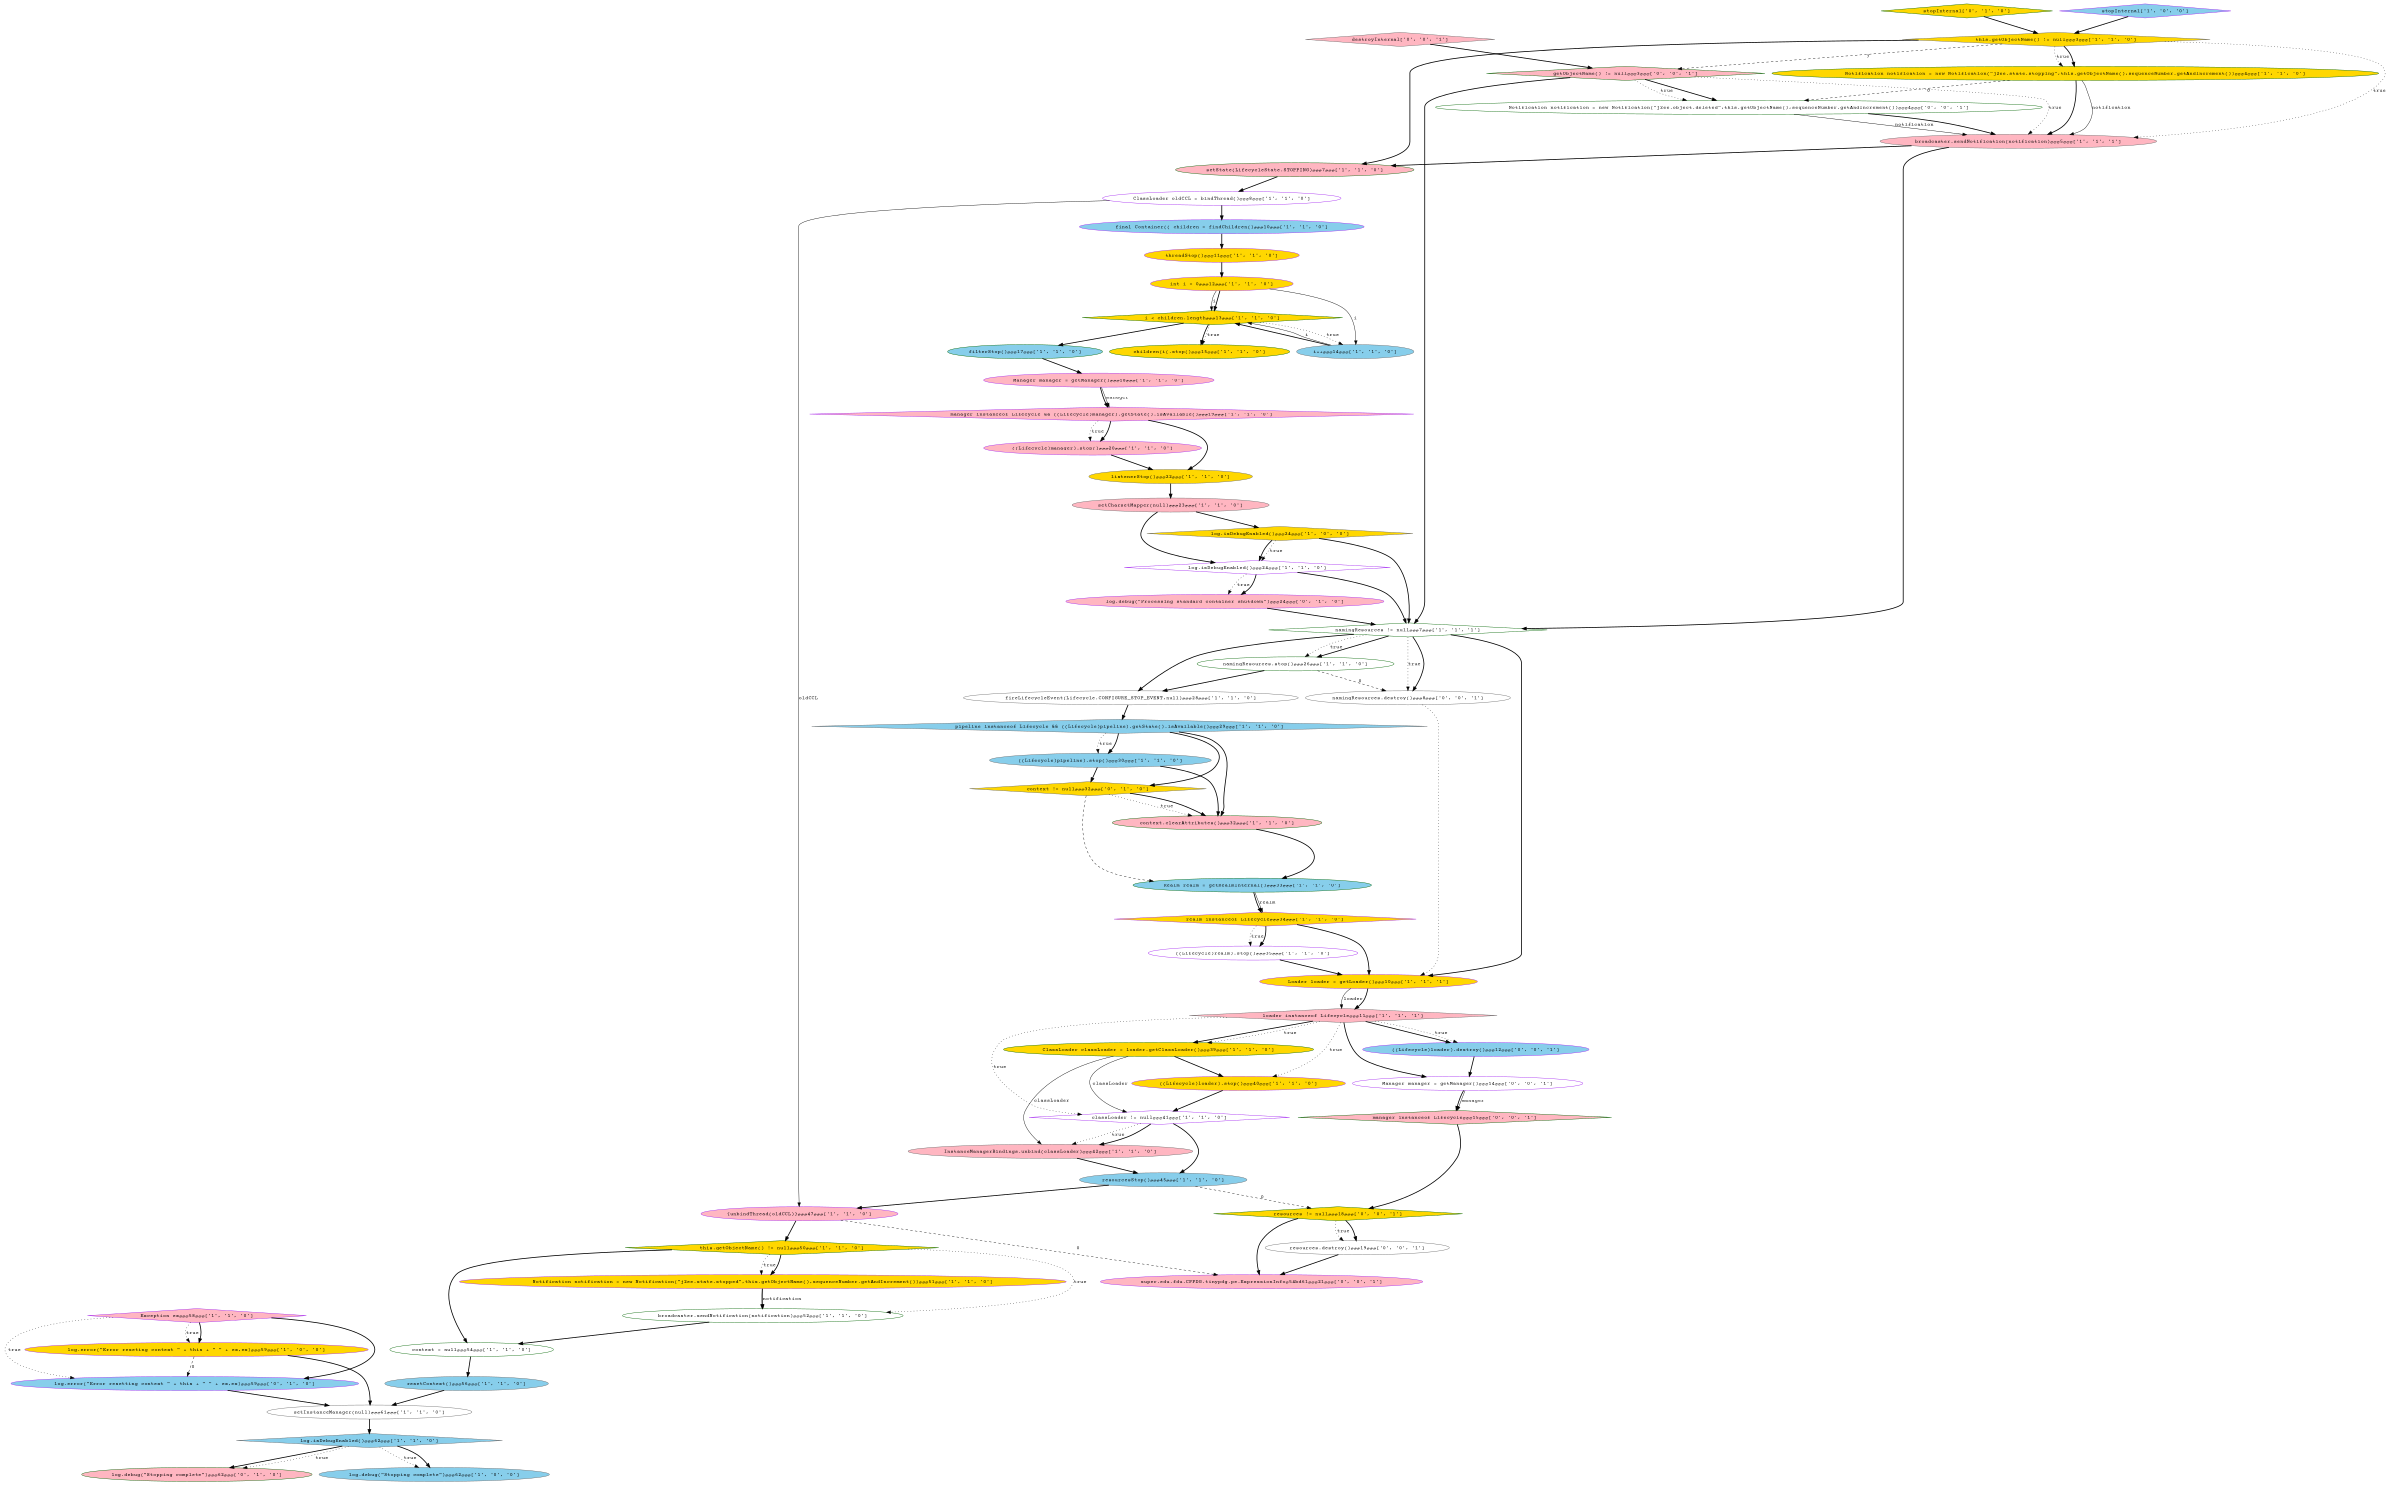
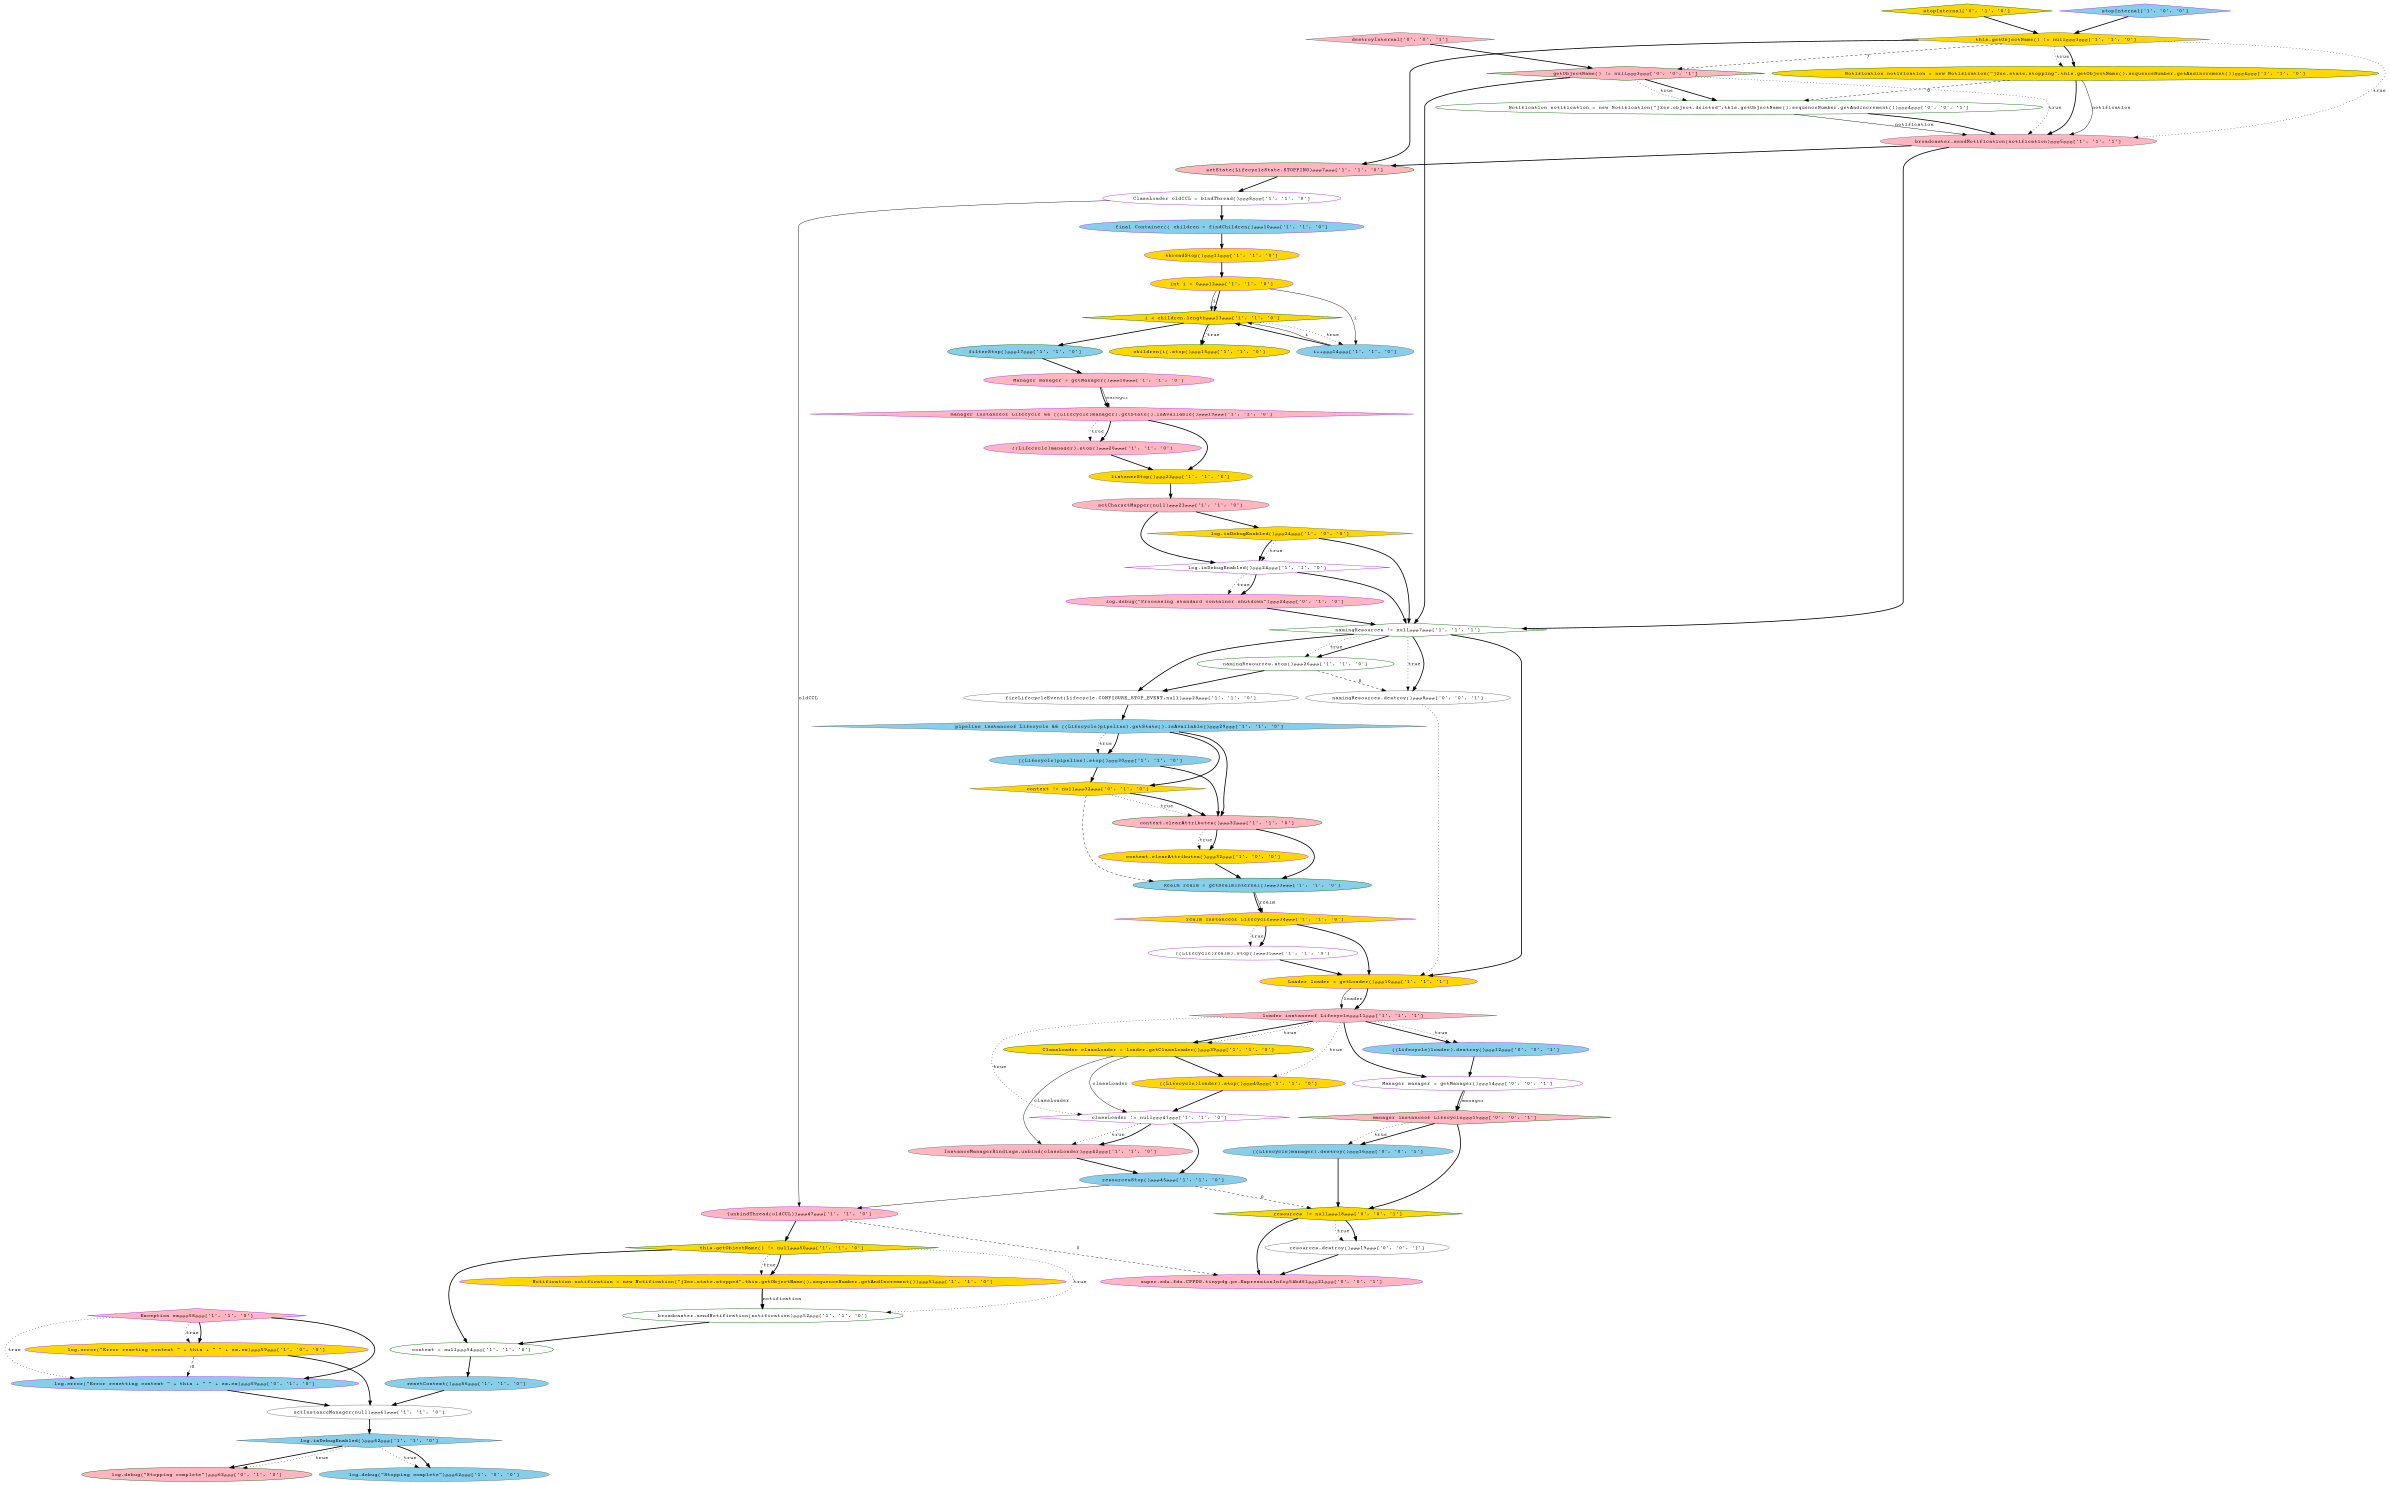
  digraph {
    fontname="Courier Prime"
    node [color=purple fillcolor=gold fontname="Courier Prime" shape=ellipse style=filled]
    edge [fontname="Courier Prime" style=bold]
    n1 [label="int i = 0@@@12@@@['1', '1', '0']"]
    n2 [color=darkgreen label="i < children.length@@@13@@@['1', '1', '0']" shape=diamond]
    n3 [color=gray40 fillcolor=skyblue label="i++@@@14@@@['1', '1', '0']"]
    n4 [color=darkgreen fillcolor=skyblue label="filterStop()@@@17@@@['1', '1', '0']"]
    n5 [color=darkgreen label="children(i(.stop()@@@15@@@['1', '1', '0']"]
+   n6 [label="context.clearAttributes()@@@32@@@['1', '0', '0']"]
    n7 [color=darkgreen fillcolor=skyblue label="Realm realm = getRealmInternal()@@@33@@@['1', '1', '0']"]
    n8 [label="realm instanceof Lifecycle@@@34@@@['1', '1', '0']" shape=diamond]
    n9 [fillcolor=white label="classLoader != null@@@41@@@['1', '1', '0']" shape=diamond]
    n10 [color=gray40 fillcolor=skyblue label="resourcesStop()@@@45@@@['1', '1', '0']"]
    n11 [color=gray40 fillcolor=lightpink label="InstanceManagerBindings.unbind(classLoader)@@@42@@@['1', '1', '0']"]
    n12 [fillcolor=lightpink label="{unbindThread(oldCCL)}@@@47@@@['1', '1', '0']"]
    n13 [color=darkgreen label="resources != null@@@18@@@['0', '0', '1']" shape=diamond]
    n14 [color=gray40 fillcolor=skyblue label="resetContext()@@@56@@@['1', '1', '0']"]
    n15 [color=gray40 fillcolor=white label="setInstanceManager(null)@@@61@@@['1', '1', '0']"]
    n16 [color=gray40 fillcolor=skyblue label="log.isDebugEnabled()@@@62@@@['1', '1', '0']" shape=diamond]
    n17 [label="threadStop()@@@11@@@['1', '1', '0']"]
    n18 [fillcolor=lightpink label="Manager manager = getManager()@@@18@@@['1', '1', '0']"]
    n19 [fillcolor=lightpink label="manager instanceof Lifecycle && ((Lifecycle)manager).getState().isAvailable()@@@19@@@['1', '1', '0']" shape=diamond]
    n20 [label="Loader loader = getLoader()@@@10@@@['1', '1', '1']"]
    n21 [fillcolor=white label="((Lifecycle)realm).stop()@@@35@@@['1', '1', '0']"]
    n22 [color=gray40 fillcolor=lightpink label="loader instanceof Lifecycle@@@11@@@['1', '1', '1']" shape=diamond]
    n23 [label="Notification notification = new Notification(\"j2ee.state.stopped\",this.getObjectName(),sequenceNumber.getAndIncrement())@@@51@@@['1', '1', '0']"]
    n24 [color=darkgreen fillcolor=white label="broadcaster.sendNotification(notification)@@@52@@@['1', '1', '0']"]
    n25 [color=darkgreen fillcolor=white label="context = null@@@54@@@['1', '1', '0']"]
    n26 [fillcolor=lightpink label="super.edu.fdu.CPPDG.tinypdg.pe.ExpressionInfo@54bd61@@@21@@@['0', '0', '1']"]
    n27 [color=darkgreen label="this.getObjectName() != null@@@50@@@['1', '1', '0']" shape=diamond]
    n28 [color=gray40 fillcolor=white label="resources.destroy()@@@19@@@['0', '0', '1']"]
    n29 [fillcolor=lightpink label="((Lifecycle)manager).stop()@@@20@@@['1', '1', '0']"]
    n30 [color=gray40 label="listenerStop()@@@22@@@['1', '1', '0']"]
    n31 [color=gray40 fillcolor=lightpink label="setCharsetMapper(null)@@@23@@@['1', '1', '0']"]
    n32 [fillcolor=white label="Manager manager = getManager()@@@14@@@['0', '0', '1']"]
    n33 [label="((Lifecycle)loader).stop()@@@40@@@['1', '1', '0']"]
    n34 [fillcolor=skyblue label="((Lifecycle)loader).destroy()@@@12@@@['0', '0', '1']"]
    n35 [color=darkgreen label="ClassLoader classLoader = loader.getClassLoader()@@@39@@@['1', '1', '0']"]
    n36 [label="log.error(\"Error reseting context \" + this + \" \" + ex,ex)@@@59@@@['1', '0', '0']"]
    n37 [fillcolor=skyblue label="log.error(\"Error resetting context \" + this + \" \" + ex,ex)@@@59@@@['0', '1', '0']"]
    n38 [color=gray40 label="log.isDebugEnabled()@@@24@@@['1', '0', '0']" shape=diamond]
    n39 [fillcolor=white label="log.isDebugEnabled()@@@24@@@['1', '1', '0']" shape=diamond]
    n40 [color=darkgreen fillcolor=white label="namingResources != null@@@7@@@['1', '1', '1']" shape=diamond]
    n41 [fillcolor=lightpink label="log.debug(\"Processing standard container shutdown\")@@@24@@@['0', '1', '0']"]
    n42 [color=darkgreen fillcolor=lightpink label="log.debug(\"Stopping complete\")@@@62@@@['0', '1', '0']"]
    n43 [color=gray40 fillcolor=skyblue label="log.debug(\"Stopping complete\")@@@62@@@['1', '0', '0']"]
    n44 [color=gray40 fillcolor=white label="fireLifecycleEvent(Lifecycle.CONFIGURE_STOP_EVENT,null)@@@28@@@['1', '1', '0']"]
    n45 [color=gray40 fillcolor=white label="namingResources.destroy()@@@8@@@['0', '0', '1']"]
    n46 [color=darkgreen fillcolor=white label="namingResources.stop()@@@26@@@['1', '1', '0']"]
    n47 [color=gray40 fillcolor=skyblue label="pipeline instanceof Lifecycle && ((Lifecycle)pipeline).getState().isAvailable()@@@29@@@['1', '1', '0']" shape=diamond]
    n48 [color=gray40 label="context != null@@@32@@@['0', '1', '0']" shape=diamond]
    n49 [color=darkgreen fillcolor=lightpink label="context.clearAttributes()@@@32@@@['1', '1', '0']"]
    n50 [color=gray40 fillcolor=skyblue label="((Lifecycle)pipeline).stop()@@@30@@@['1', '1', '0']"]
    n51 [color=darkgreen fillcolor=lightpink label="manager instanceof Lifecycle@@@15@@@['0', '0', '1']" shape=diamond]
+   n52 [color=gray40 fillcolor=skyblue label="((Lifecycle)manager).destroy()@@@16@@@['0', '0', '1']"]
    n53 [color=darkgreen label="Notification notification = new Notification(\"j2ee.state.stopping\",this.getObjectName(),sequenceNumber.getAndIncrement())@@@4@@@['1', '1', '0']"]
    n54 [color=darkgreen fillcolor=white label="Notification notification = new Notification(\"j2ee.object.deleted\",this.getObjectName(),sequenceNumber.getAndIncrement())@@@4@@@['0', '0', '1']"]
    n55 [color=gray40 fillcolor=lightpink label="broadcaster.sendNotification(notification)@@@5@@@['1', '1', '1']"]
    n56 [color=darkgreen fillcolor=lightpink label="setState(LifecycleState.STOPPING)@@@7@@@['1', '1', '0']"]
    n57 [color=darkgreen label="stopInternal['0', '1', '0']" shape=diamond]
    n58 [color=gray40 label="this.getObjectName() != null@@@3@@@['1', '1', '0']" shape=diamond]
    n59 [color=darkgreen fillcolor=lightpink label="getObjectName() != null@@@3@@@['0', '0', '1']" shape=diamond]
    n60 [fillcolor=white label="ClassLoader oldCCL = bindThread()@@@8@@@['1', '1', '0']"]
    n61 [fillcolor=skyblue label="final Container(( children = findChildren()@@@10@@@['1', '1', '0']"]
    n62 [fillcolor=skyblue label="stopInternal['1', '0', '0']" shape=diamond]
    n63 [fillcolor=lightpink label="Exception ex@@@58@@@['1', '1', '0']" shape=diamond]
    n64 [color=gray40 fillcolor=lightpink label="destroyInternal['0', '0', '1']" shape=diamond]
    n1 -> n2
    n1 -> n2 [label=i style=solid]
    n1 -> n3 [label=i style=solid]
    n2 -> n3 [label=true style=dotted]
    n2 -> n4
    n2 -> n5 [label=true style=dotted]
    n2 -> n5
    n3 -> n2
    n3 -> n2 [label=i style=solid]
    n4 -> n18
+   n6 -> n7
    n7 -> n8 [label=realm style=solid]
    n7 -> n8
    n8 -> n20
    n8 -> n21 [label=true style=dotted]
    n8 -> n21
    n9 -> n10
    n9 -> n11 [label=true style=dotted]
    n9 -> n11
-   n10 -> n12
+   n10 -> n12 [style=solid]
    n10 -> n13 [label=0 style=dashed]
    n11 -> n10
    n12 -> n26 [label=0 style=dashed]
    n12 -> n27
    n13 -> n26
    n13 -> n28
    n13 -> n28 [label=true style=dotted]
    n14 -> n15
    n15 -> n16
    n16 -> n42
    n16 -> n42 [label=true style=dotted]
    n16 -> n43 [label=true style=dotted]
    n16 -> n43
    n17 -> n1
    n18 -> n19 [label=manager style=solid]
    n18 -> n19
    n19 -> n29
    n19 -> n29 [label=true style=dotted]
    n19 -> n30
    n20 -> n22 [label=loader style=solid]
    n20 -> n22
    n21 -> n20
    n22 -> n9 [label=true style=dotted]
    n22 -> n32
    n22 -> n33 [label=true style=dotted]
    n22 -> n34
    n22 -> n34 [label=true style=dotted]
    n22 -> n35
    n22 -> n35 [label=true style=dotted]
    n23 -> n24
    n23 -> n24 [label=notification style=solid]
    n24 -> n25
    n25 -> n14
    n27 -> n23 [label=true style=dotted]
    n27 -> n23
    n27 -> n24 [label=true style=dotted]
    n27 -> n25
    n28 -> n26
    n29 -> n30
    n30 -> n31
    n31 -> n38
    n31 -> n39
    n32 -> n51 [label=manager style=solid]
    n32 -> n51
    n33 -> n9
    n34 -> n32
    n35 -> n9 [label=classLoader style=solid]
    n35 -> n11 [label=classLoader style=solid]
    n35 -> n33
    n36 -> n15
    n36 -> n37 [label=0 style=dashed]
    n37 -> n15
    n38 -> n39 [label=true style=dotted]
    n38 -> n39
    n38 -> n40
    n39 -> n40
    n39 -> n41 [label=true style=dotted]
    n39 -> n41
    n40 -> n20
    n40 -> n44
    n40 -> n45
    n40 -> n45 [label=true style=dotted]
    n40 -> n46
    n40 -> n46 [label=true style=dotted]
    n41 -> n40
    n44 -> n47
    n45 -> n20 [style=dotted]
    n46 -> n44
    n46 -> n45 [label=0 style=dashed]
    n47 -> n48
    n47 -> n49
    n47 -> n50
    n47 -> n50 [label=true style=dotted]
    n48 -> n7 [style=dashed]
    n48 -> n49 [label=true style=dotted]
    n48 -> n49
+   n49 -> n6
+   n49 -> n6 [label=true style=dotted]
    n49 -> n7
    n50 -> n48
    n50 -> n49
    n51 -> n13
+   n51 -> n52
+   n51 -> n52 [label=true style=dotted]
+   n52 -> n13
    n53 -> n54 [label=0 style=dashed]
    n53 -> n55 [label=notification style=solid]
    n53 -> n55
    n54 -> n55 [label=notification style=solid]
    n54 -> n55
    n55 -> n40
    n55 -> n56
    n56 -> n60
    n57 -> n58
    n58 -> n53 [label=true style=dotted]
    n58 -> n53
    n58 -> n55 [label=true style=dotted]
    n58 -> n56
    n58 -> n59 [label=7 style=dashed]
    n59 -> n40
    n59 -> n54
    n59 -> n54 [label=true style=dotted]
    n59 -> n55 [label=true style=dotted]
    n60 -> n12 [label=oldCCL style=solid]
    n60 -> n61
    n61 -> n17
    n62 -> n58
    n63 -> n36
    n63 -> n36 [label=true style=dotted]
    n63 -> n37 [label=true style=dotted]
    n63 -> n37
    n64 -> n59
  }
